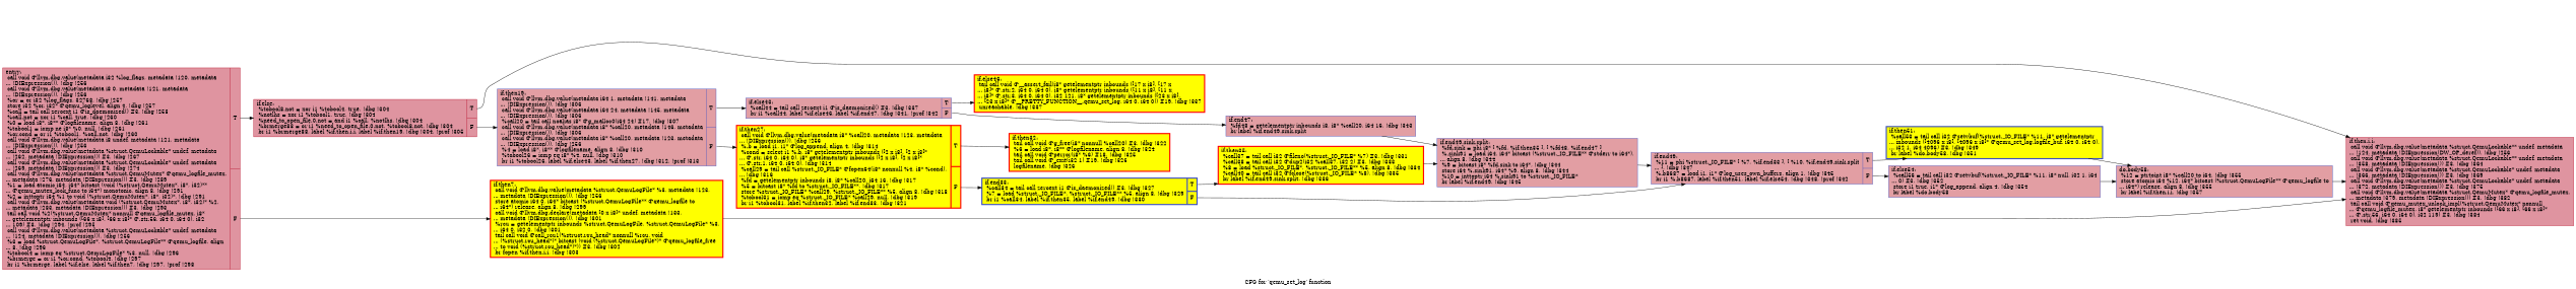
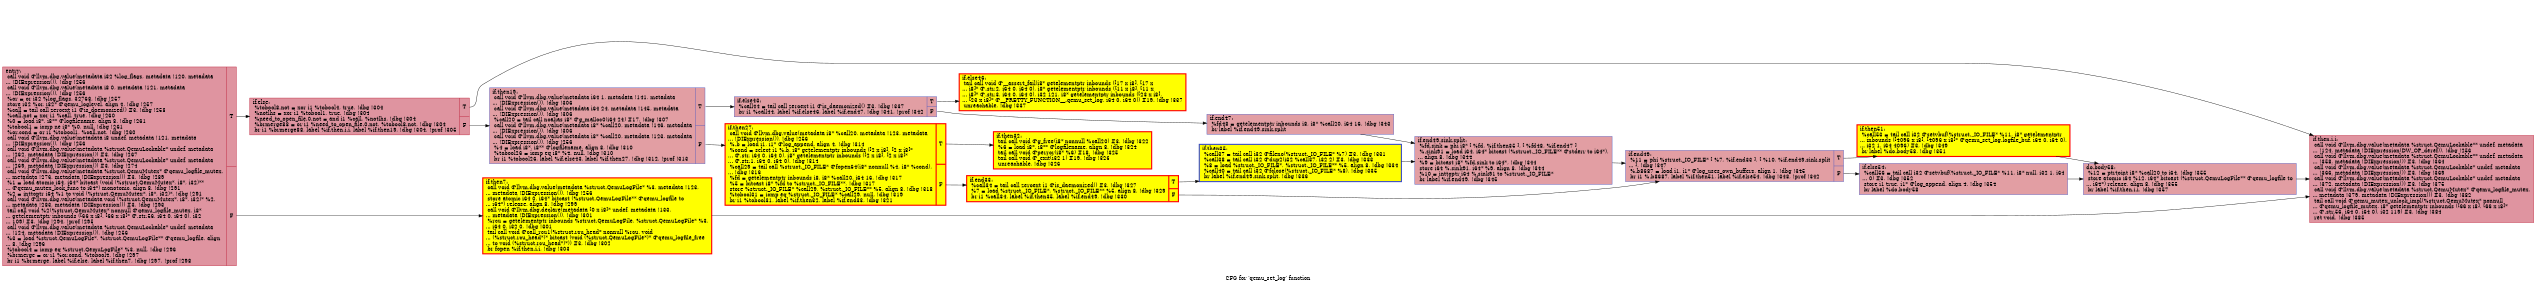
  digraph {
    label="CFG for 'qemu_set_log' function"
    rankdir=LR
    node [color=red fillcolor=yellow shape=record style=filled]
    n1 [color="#b70d28ff" fillcolor="#b70d2870" label="{entry:\l  call void @llvm.dbg.value(metadata i32 %log_flags, metadata !120, metadata\l... !DIExpression()), !dbg !256\l  call void @llvm.dbg.value(metadata i8 0, metadata !121, metadata\l... !DIExpression()), !dbg !256\l  %or = or i32 %log_flags, 32768, !dbg !257\l  store i32 %or, i32* @qemu_loglevel, align 4, !dbg !257\l  %call = tail call zeroext i1 @is_daemonized() #3, !dbg !258\l  %call.not = xor i1 %call, true, !dbg !260\l  %0 = load i8*, i8** @logfilename, align 8, !dbg !261\l  %tobool1 = icmp ne i8* %0, null, !dbg !261\l  %or.cond = or i1 %tobool1, %call.not, !dbg !260\l  call void @llvm.dbg.value(metadata i8 undef, metadata !121, metadata\l... !DIExpression()), !dbg !256\l  call void @llvm.dbg.value(metadata %struct.QemuLockable* undef, metadata\l... !262, metadata !DIExpression()) #3, !dbg !267\l  call void @llvm.dbg.value(metadata %struct.QemuLockable* undef, metadata\l... !269, metadata !DIExpression()) #3, !dbg !274\l  call void @llvm.dbg.value(metadata %struct.QemuMutex* @qemu_logfile_mutex,\l... metadata !276, metadata !DIExpression()) #3, !dbg !289\l  %1 = load atomic i64, i64* bitcast (void (%struct.QemuMutex*, i8*, i32)**\l... @qemu_mutex_lock_func to i64*) monotonic, align 8, !dbg !291\l  %2 = inttoptr i64 %1 to void (%struct.QemuMutex*, i8*, i32)*, !dbg !291\l  call void @llvm.dbg.value(metadata void (%struct.QemuMutex*, i8*, i32)* %2,\l... metadata !283, metadata !DIExpression()) #3, !dbg !293\l  tail call void %2(%struct.QemuMutex* nonnull @qemu_logfile_mutex, i8*\l... getelementptr inbounds ([66 x i8], [66 x i8]* @.str.56, i64 0, i64 0), i32\l... 109) #3, !dbg !294, !prof !295\l  call void @llvm.dbg.value(metadata %struct.QemuLockable* undef, metadata\l... !124, metadata !DIExpression()), !dbg !256\l  %3 = load %struct.QemuLogFile*, %struct.QemuLogFile** @qemu_logfile, align\l... 8, !dbg !296\l  %tobool4 = icmp eq %struct.QemuLogFile* %3, null, !dbg !296\l  %brmerge = or i1 %or.cond, %tobool4, !dbg !297\l  br i1 %brmerge, label %if.else, label %if.then7, !dbg !297, !prof !298\l|{<s0>T|<s1>F}}"]
    n2 [color="#b70d28ff" fillcolor="#b70d2870" label="{if.else:                                          \l  %tobool8.not = xor i1 %tobool4, true, !dbg !304\l  %notlhs = xor i1 %tobool1, true, !dbg !304\l  %need_to_open_file.0.not = and i1 %call, %notlhs, !dbg !304\l  %brmerge88 = or i1 %need_to_open_file.0.not, %tobool8.not, !dbg !304\l  br i1 %brmerge88, label %if.then.i.i, label %if.then19, !dbg !304, !prof !305\l|{<s0>T|<s1>F}}"]
    n3 [label="{if.then7:                                         \l  call void @llvm.dbg.value(metadata %struct.QemuLogFile* %3, metadata !123,\l... metadata !DIExpression()), !dbg !256\l  store atomic i64 0, i64* bitcast (%struct.QemuLogFile** @qemu_logfile to\l... i64*) release, align 8, !dbg !299\l  call void @llvm.dbg.declare(metadata [0 x i8]* undef, metadata !133,\l... metadata !DIExpression()), !dbg !301\l  %rcu = getelementptr inbounds %struct.QemuLogFile, %struct.QemuLogFile* %3,\l... i64 0, i32 0, !dbg !301\l  tail call void @call_rcu1(%struct.rcu_head* nonnull %rcu, void\l... (%struct.rcu_head*)* bitcast (void (%struct.QemuLogFile*)* @qemu_logfile_free\l... to void (%struct.rcu_head*)*)) #3, !dbg !302\l  br fopen %if.then.i.i, !dbg !303\l}" penwidth=3.0]
    n4 [color="#b70d28ff" fillcolor="#b70d2870" label="{if.then.i.i:                                      \l  call void @llvm.dbg.value(metadata %struct.QemuLockable** undef, metadata\l... !124, metadata !DIExpression(DW_OP_deref)), !dbg !256\l  call void @llvm.dbg.value(metadata %struct.QemuLockable** undef, metadata\l... !358, metadata !DIExpression()) #3, !dbg !364\l  call void @llvm.dbg.value(metadata %struct.QemuLockable* undef, metadata\l... !366, metadata !DIExpression()) #3, !dbg !369\l  call void @llvm.dbg.value(metadata %struct.QemuLockable* undef, metadata\l... !372, metadata !DIExpression()) #3, !dbg !375\l  call void @llvm.dbg.value(metadata %struct.QemuMutex* @qemu_logfile_mutex,\l... metadata !379, metadata !DIExpression()) #3, !dbg !382\l  tail call void @qemu_mutex_unlock_impl(%struct.QemuMutex* nonnull\l... @qemu_logfile_mutex, i8* getelementptr inbounds ([66 x i8], [66 x i8]*\l... @.str.56, i64 0, i64 0), i32 119) #3, !dbg !384\l  ret void, !dbg !385\l}"]
    n5 [color="#3d50c3ff" fillcolor="#be242e70" label="{if.then19:                                        \l  call void @llvm.dbg.value(metadata i64 1, metadata !141, metadata\l... !DIExpression()), !dbg !306\l  call void @llvm.dbg.value(metadata i64 24, metadata !145, metadata\l... !DIExpression()), !dbg !306\l  %call20 = tail call noalias i8* @g_malloc0(i64 24) #17, !dbg !307\l  call void @llvm.dbg.value(metadata i8* %call20, metadata !146, metadata\l... !DIExpression()), !dbg !306\l  call void @llvm.dbg.value(metadata i8* %call20, metadata !123, metadata\l... !DIExpression()), !dbg !256\l  %4 = load i8*, i8** @logfilename, align 8, !dbg !310\l  %tobool26 = icmp eq i8* %4, null, !dbg !310\l  br i1 %tobool26, label %if.else43, label %if.then27, !dbg !312, !prof !313\l|{<s0>T|<s1>F}}"]
    n6 [color="#3d50c3ff" fillcolor="#be242e70" label="{if.else43:                                        \l  %call44 = tail call zeroext i1 @is_daemonized() #3, !dbg !337\l  br i1 %call44, label %if.else46, label %if.end47, !dbg !341, !prof !342\l|{<s0>T|<s1>F}}"]
    n7 [label="{if.then27:                                        \l  call void @llvm.dbg.value(metadata i8* %call20, metadata !123, metadata\l... !DIExpression()), !dbg !256\l  %.b = load i1, i1* @log_append, align 4, !dbg !314\l  %cond = select i1 %.b, i8* getelementptr inbounds ([2 x i8], [2 x i8]*\l... @.str, i64 0, i64 0), i8* getelementptr inbounds ([2 x i8], [2 x i8]*\l... @.str.1, i64 0, i64 0), !dbg !314\l  %call29 = tail call %struct._IO_FILE* @fopen64(i8* nonnull %4, i8* %cond),\l... !dbg !316\l  %fd = getelementptr inbounds i8, i8* %call20, i64 16, !dbg !317\l  %5 = bitcast i8* %fd to %struct._IO_FILE**, !dbg !317\l  store %struct._IO_FILE* %call29, %struct._IO_FILE** %5, align 8, !dbg !318\l  %tobool31 = icmp eq %struct._IO_FILE* %call29, null, !dbg !319\l  br i1 %tobool31, label %if.then32, label %if.end33, !dbg !321\l|{<s0>T|<s1>F}}" penwidth=3.0]
    n8 [label="{if.else46:                                        \l  tail call void @__assert_fail(i8* getelementptr inbounds ([17 x i8], [17 x\l... i8]* @.str.2, i64 0, i64 0), i8* getelementptr inbounds ([11 x i8], [11 x\l... i8]* @.str.3, i64 0, i64 0), i32 121, i8* getelementptr inbounds ([23 x i8],\l... [23 x i8]* @__PRETTY_FUNCTION__.qemu_set_log, i64 0, i64 0)) #19, !dbg !337\l  unreachable, !dbg !337\l}" penwidth=3.0]
    n9 [color="#3d50c3ff" fillcolor="#be242e70" label="{if.end47:                                         \l  %fd48 = getelementptr inbounds i8, i8* %call20, i64 16, !dbg !343\l  br label %if.end49.sink.split\l}"]
-   n10 [label="{if.then32:                                        \l  tail call void @g_free(i8* nonnull %call20) #3, !dbg !322\l  %6 = load i8*, i8** @logfilename, align 8, !dbg !324\l  tail call void @perror(i8* %6) #18, !dbg !325\l  tail call void @_exit(i32 1) #19, !dbg !326\l  logfilename, !dbg !326\l}" penwidth=3.0]
-   n11 [color="#3d50c3ff" label="{if.end33:                                         \l  %call34 = tail call zeroext i1 @is_daemonized() #3, !dbg !327\l  %7 = load %struct._IO_FILE*, %struct._IO_FILE** %5, align 8, !dbg !329\l  br i1 %call34, label %if.then35, label %if.end49, !dbg !330\l|{<s0>T|<s1>F}}" penwidth=3.0]
+   n10 [label="{if.then32:                                        \l  tail call void @g_free(i8* nonnull %call20) #3, !dbg !322\l  %6 = load i8*, i8** @logfilename, align 8, !dbg !324\l  tail call void @perror(i8* %6) #18, !dbg !325\l  tail call void @_exit(i32 1) #19, !dbg !326\l  unreachable, !dbg !326\l}" penwidth=3.0]
+   n11 [label="{if.end33:                                         \l  %call34 = tail call zeroext i1 @is_daemonized() #3, !dbg !327\l  %7 = load %struct._IO_FILE*, %struct._IO_FILE** %5, align 8, !dbg !329\l  br i1 %call34, label %if.then35, label %if.end49, !dbg !330\l|{<s0>T|<s1>F}}" penwidth=3.0]
    n12 [color="#3d50c3ff" fillcolor="#be242e70" label="{if.end49.sink.split:                              \l  %fd.sink = phi i8* [ %fd, %if.then35 ], [ %fd48, %if.end47 ]\l  %.sink91 = load i64, i64* bitcast (%struct._IO_FILE** @stderr to i64*),\l... align 8, !dbg !344\l  %9 = bitcast i8* %fd.sink to i64*, !dbg !344\l  store i64 %.sink91, i64* %9, align 8, !dbg !344\l  %10 = inttoptr i64 %.sink91 to %struct._IO_FILE*\l  br label %if.end49, !dbg !345\l}"]
-   n13 [label="{if.then35:                                        \l  %call37 = tail call i32 @fileno(%struct._IO_FILE* %7) #3, !dbg !331\l  %call38 = tail call i32 @dup2(i32 %call37, i32 2) #3, !dbg !333\l  %8 = load %struct._IO_FILE*, %struct._IO_FILE** %5, align 8, !dbg !334\l  %call40 = tail call i32 @fclose(%struct._IO_FILE* %8), !dbg !335\l  br label %if.end49.sink.split, !dbg !336\l}" penwidth=3.0]
+   n13 [color="#3d50c3ff" label="{if.then35:                                        \l  %call37 = tail call i32 @fileno(%struct._IO_FILE* %7) #3, !dbg !331\l  %call38 = tail call i32 @dup2(i32 %call37, i32 2) #3, !dbg !333\l  %8 = load %struct._IO_FILE*, %struct._IO_FILE** %5, align 8, !dbg !334\l  %call40 = tail call i32 @fclose(%struct._IO_FILE* %8), !dbg !335\l  br label %if.end49.sink.split, !dbg !336\l}" penwidth=3.0]
    n14 [color="#3d50c3ff" fillcolor="#be242e70" label="{if.end49:                                         \l  %11 = phi %struct._IO_FILE* [ %7, %if.end33 ], [ %10, %if.end49.sink.split\l... ], !dbg !347\l  %.b8687 = load i1, i1* @log_uses_own_buffers, align 1, !dbg !345\l  br i1 %.b8687, label %if.then51, label %if.else54, !dbg !348, !prof !342\l|{<s0>T|<s1>F}}"]
-   n15 [color="#3d50c3ff" label="{if.then51:                                        \l  %call53 = tail call i32 @setvbuf(%struct._IO_FILE* %11, i8* getelementptr\l... inbounds ([4096 x i8], [4096 x i8]* @qemu_set_log.logfile_buf, i64 0, i64 0),\l... i32 1, i64 4096) #3, !dbg !349\l  br label %do.body58, !dbg !351\l}" penwidth=3.0]
+   n15 [label="{if.then51:                                        \l  %call53 = tail call i32 @setvbuf(%struct._IO_FILE* %11, i8* getelementptr\l... inbounds ([4096 x i8], [4096 x i8]* @qemu_set_log.logfile_buf, i64 0, i64 0),\l... i32 1, i64 4096) #3, !dbg !349\l  br label %do.body58, !dbg !351\l}" penwidth=3.0]
    n16 [color="#3d50c3ff" fillcolor="#be242e70" label="{if.else54:                                        \l  %call56 = tail call i32 @setvbuf(%struct._IO_FILE* %11, i8* null, i32 1, i64\l... 0) #3, !dbg !352\l  store i1 true, i1* @log_append, align 4, !dbg !354\l  br label %do.body58\l}"]
    n17 [color="#3d50c3ff" fillcolor="#be242e70" label="{do.body58:                                        \l  %12 = ptrtoint i8* %call20 to i64, !dbg !355\l  store atomic i64 %12, i64* bitcast (%struct.QemuLogFile** @qemu_logfile to\l... i64*) release, align 8, !dbg !355\l  br label %if.then.i.i, !dbg !357\l}"]
    n1 -> n2 [tailport=s0]
    n1 -> n3 [tailport=s1]
    n2 -> n4 [tailport=s0]
    n2 -> n5 [tailport=s1]
    n3 -> n4
    n5 -> n6 [tailport=s0]
    n5 -> n7 [tailport=s1]
    n6 -> n8 [tailport=s0]
    n6 -> n9 [tailport=s1]
    n7 -> n10 [tailport=s0]
    n7 -> n11 [tailport=s1]
    n9 -> n12
    n11 -> n13 [tailport=s0]
    n11 -> n14 [tailport=s1]
    n12 -> n14
    n13 -> n12
    n14 -> n15 [tailport=s0]
    n14 -> n16 [tailport=s1]
    n15 -> n17
    n16 -> n17
    n17 -> n4
  }
